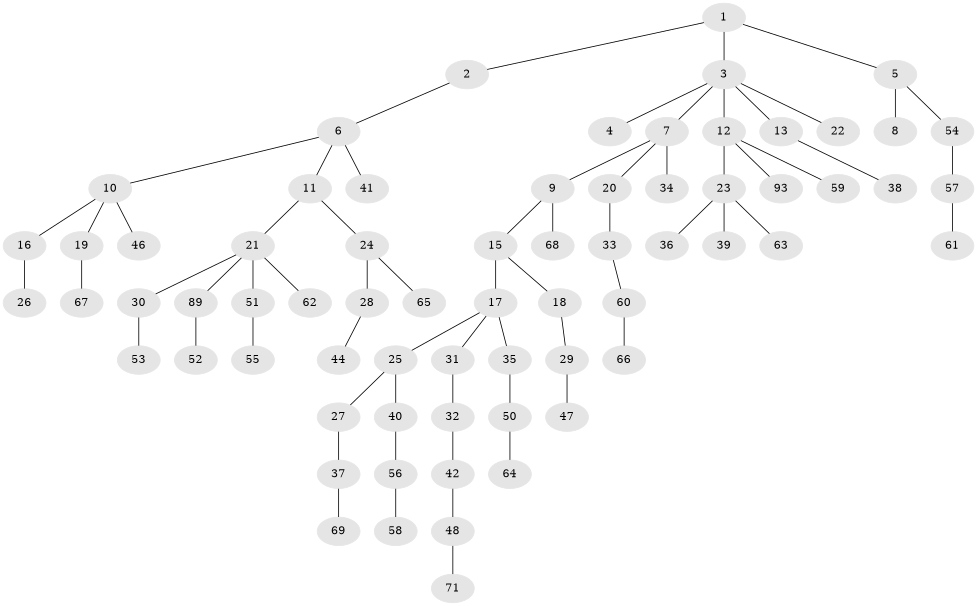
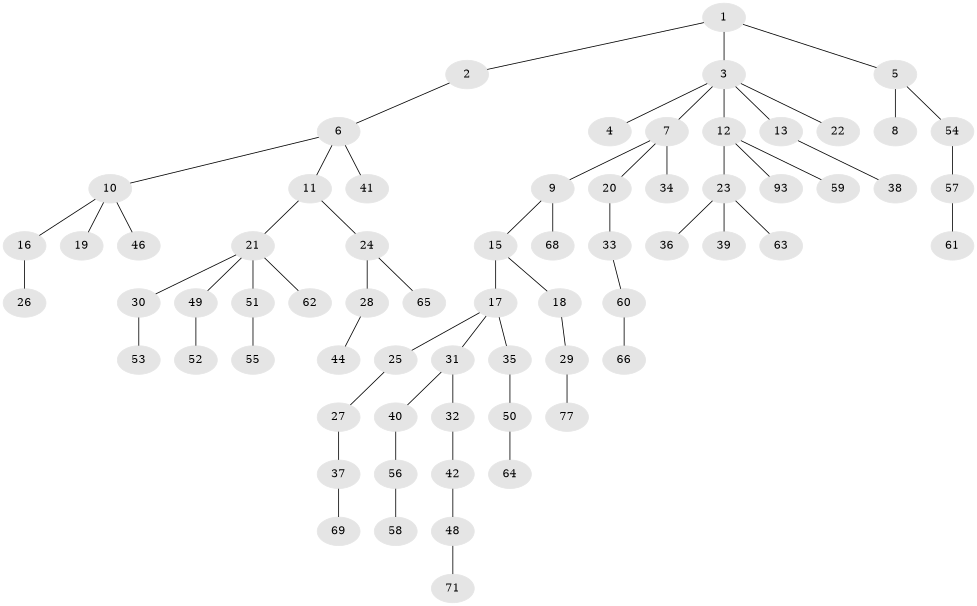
  graph {
    node [color=gray90 style=filled]
    edge [weight=1.0]
    1
    2
    3
    5
    6
    4
    7
    12
    13
    22
    8
    54
    10
    11
    41
    9
    20
    34
    23
    n20 [label=93]
    59
    38
    57
    16
    19
    46
    21
    24
    15
    68
    33
    17
    18
    26
-   67
    30
-   49 [label=89]
+   49
    51
    62
    28
    65
    36
    39
    63
    25
    31
    35
    29
    27
    32
    40
    50
-   47
+   47 [label=77]
    60
    53
    52
    55
    44
    37
    69
    42
    56
    48
    66
    64
    58
    71
    61
    1 -- 2
    1 -- 3
    1 -- 5
    2 -- 6
    3 -- 4
    3 -- 7
    3 -- 12
    3 -- 13
    3 -- 22
    5 -- 8
    5 -- 54
    6 -- 10
    6 -- 11
    6 -- 41
    7 -- 9
    7 -- 20
    7 -- 34
    12 -- 23
    12 -- n20
    12 -- 59
    13 -- 38
    54 -- 57
    10 -- 16
    10 -- 19
    10 -- 46
    11 -- 21
    11 -- 24
    9 -- 15
    9 -- 68
    20 -- 33
    23 -- 36
    23 -- 39
    23 -- 63
    57 -- 61
    16 -- 26
-   19 -- 67
    21 -- 30
    21 -- 49
    21 -- 51
    21 -- 62
    24 -- 28
    24 -- 65
    15 -- 17
    15 -- 18
    33 -- 60
    17 -- 25
    17 -- 31
    17 -- 35
    18 -- 29
    30 -- 53
    49 -- 52
    51 -- 55
    28 -- 44
    25 -- 27
    31 -- 32
-   25 -- 40
+   31 -- 40
    35 -- 50
    29 -- 47
    27 -- 37
    32 -- 42
    40 -- 56
    50 -- 64
    60 -- 66
    37 -- 69
    42 -- 48
    56 -- 58
    48 -- 71
  }
